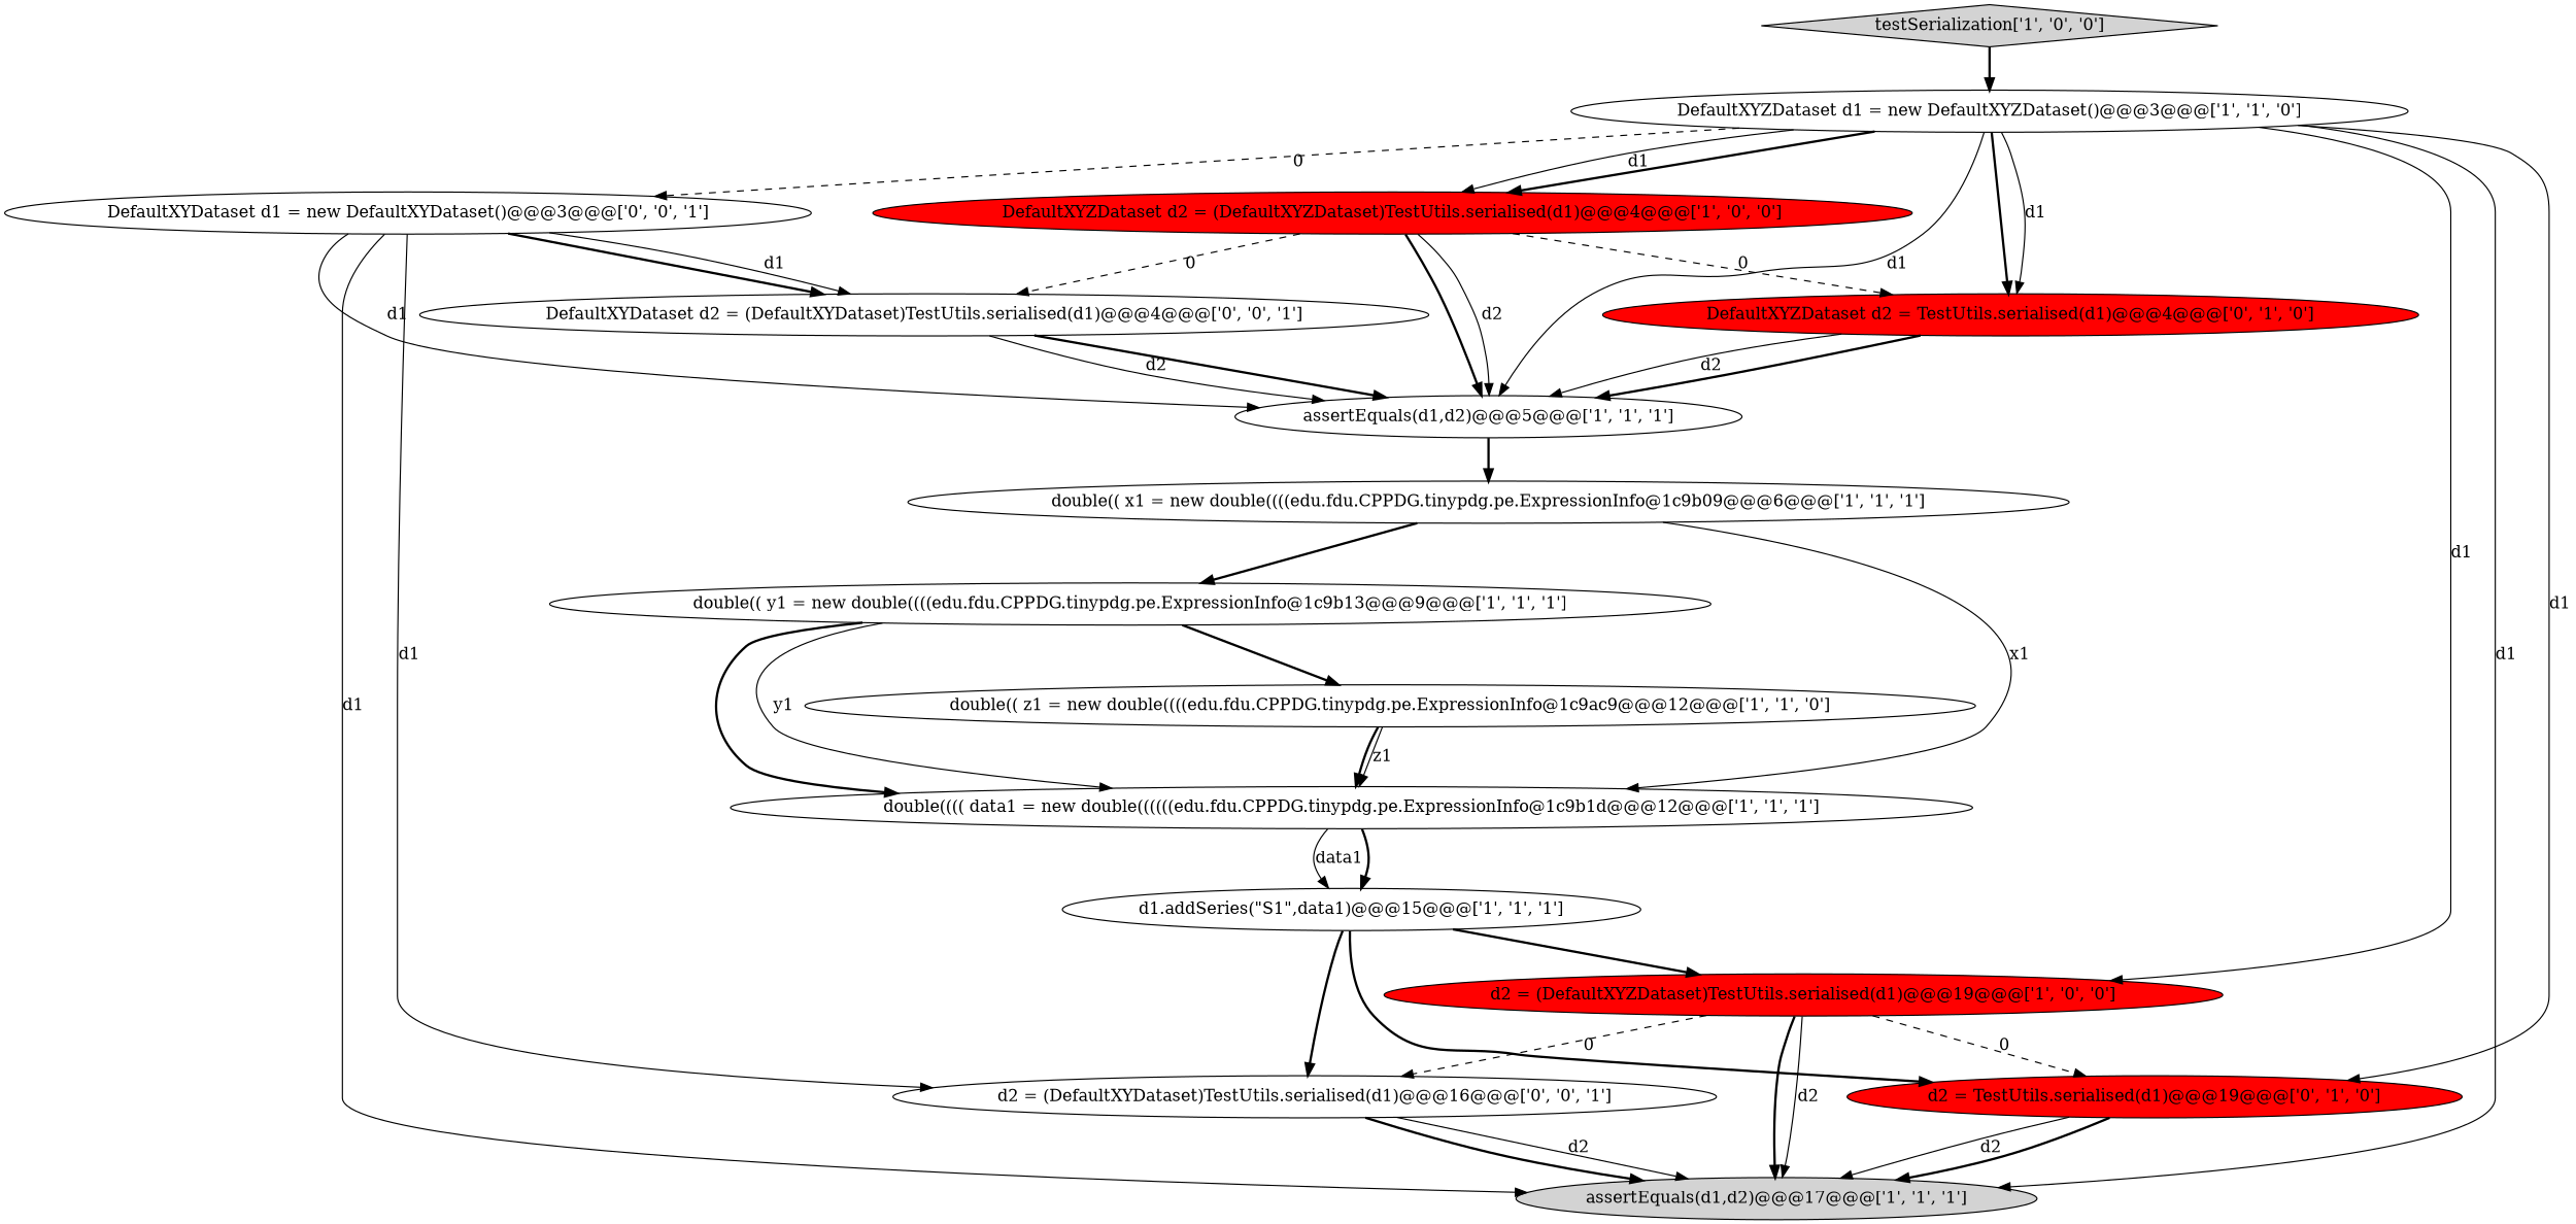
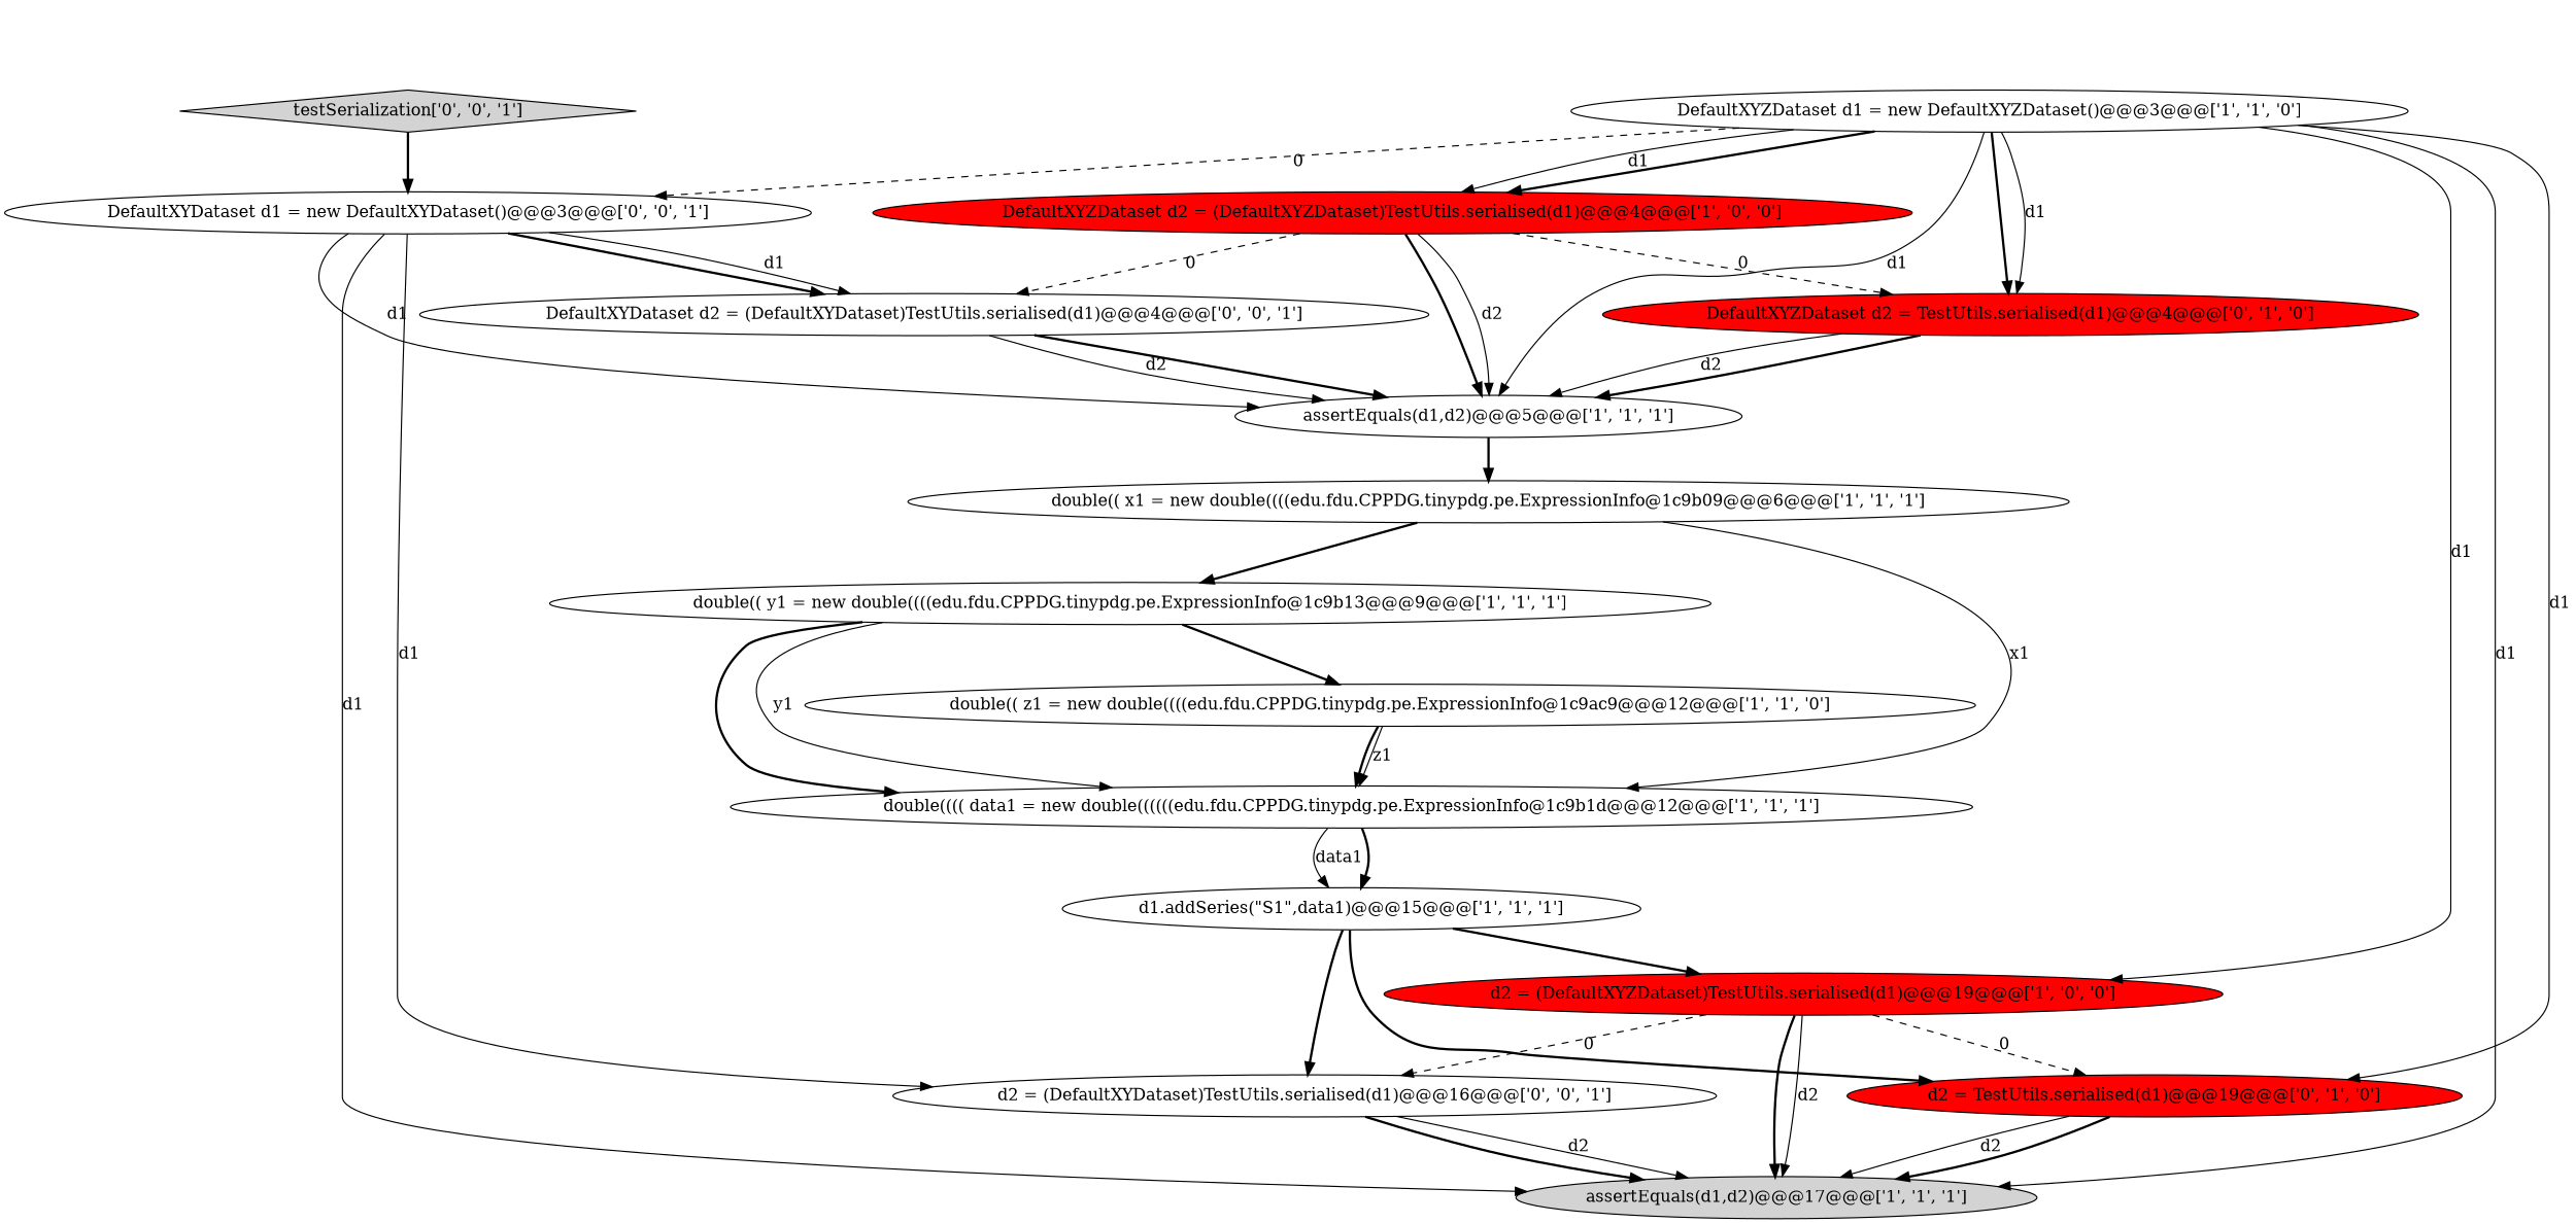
  digraph {
    node [fillcolor=white shape=ellipse style=filled]
    edge [style=bold]
    n1 [fillcolor=lightgray label="assertEquals(d1,d2)@@@17@@@['1', '1', '1']"]
    n2 [fillcolor=red label="DefaultXYZDataset d2 = TestUtils.serialised(d1)@@@4@@@['0', '1', '0']"]
    n3 [label="assertEquals(d1,d2)@@@5@@@['1', '1', '1']"]
    n4 [label="double(( x1 = new double((((edu.fdu.CPPDG.tinypdg.pe.ExpressionInfo@1c9b09@@@6@@@['1', '1', '1']"]
    n5 [fillcolor=red label="d2 = TestUtils.serialised(d1)@@@19@@@['0', '1', '0']"]
+   n6 [fillcolor=lightgray label="testSerialization['0', '0', '1']" shape=diamond]
    n7 [label="DefaultXYDataset d1 = new DefaultXYDataset()@@@3@@@['0', '0', '1']"]
    n8 [label="d2 = (DefaultXYDataset)TestUtils.serialised(d1)@@@16@@@['0', '0', '1']"]
    n9 [label="DefaultXYDataset d2 = (DefaultXYDataset)TestUtils.serialised(d1)@@@4@@@['0', '0', '1']"]
    n10 [fillcolor=red label="d2 = (DefaultXYZDataset)TestUtils.serialised(d1)@@@19@@@['1', '0', '0']"]
    n11 [label="d1.addSeries(\"S1\",data1)@@@15@@@['1', '1', '1']"]
    n12 [fillcolor=red label="DefaultXYZDataset d2 = (DefaultXYZDataset)TestUtils.serialised(d1)@@@4@@@['1', '0', '0']"]
    n13 [label="double(( y1 = new double((((edu.fdu.CPPDG.tinypdg.pe.ExpressionInfo@1c9b13@@@9@@@['1', '1', '1']"]
    n14 [label="double(((( data1 = new double((((((edu.fdu.CPPDG.tinypdg.pe.ExpressionInfo@1c9b1d@@@12@@@['1', '1', '1']"]
    n15 [label="double(( z1 = new double((((edu.fdu.CPPDG.tinypdg.pe.ExpressionInfo@1c9ac9@@@12@@@['1', '1', '0']"]
-   n16 [fillcolor=lightgray label="testSerialization['1', '0', '0']" shape=diamond]
    n17 [label="DefaultXYZDataset d1 = new DefaultXYZDataset()@@@3@@@['1', '1', '0']"]
    n2 -> n3
    n2 -> n3 [label=d2 style=solid]
    n3 -> n4
    n4 -> n13
    n4 -> n14 [label=x1 style=solid]
    n5 -> n1 [label=d2 style=solid]
    n5 -> n1
+   n6 -> n7
    n7 -> n1 [label=d1 style=solid]
    n7 -> n3 [label=d1 style=solid]
    n7 -> n8 [label=d1 style=solid]
    n7 -> n9
    n7 -> n9 [label=d1 style=solid]
    n8 -> n1 [label=d2 style=solid]
    n8 -> n1
    n9 -> n3
    n9 -> n3 [label=d2 style=solid]
    n10 -> n1
    n10 -> n1 [label=d2 style=solid]
    n10 -> n5 [label=0 style=dashed]
    n10 -> n8 [label=0 style=dashed]
    n11 -> n5
    n11 -> n8
    n11 -> n10
    n12 -> n2 [label=0 style=dashed]
    n12 -> n3
    n12 -> n3 [label=d2 style=solid]
    n12 -> n9 [label=0 style=dashed]
    n13 -> n14
    n13 -> n14 [label=y1 style=solid]
    n13 -> n15
    n14 -> n11
    n14 -> n11 [label=data1 style=solid]
    n15 -> n14 [label=z1 style=solid]
    n15 -> n14
-   n16 -> n17
    n17 -> n1 [label=d1 style=solid]
    n17 -> n2
    n17 -> n2 [label=d1 style=solid]
    n17 -> n3 [label=d1 style=solid]
    n17 -> n5 [label=d1 style=solid]
    n17 -> n7 [label=0 style=dashed]
    n17 -> n10 [label=d1 style=solid]
    n17 -> n12
    n17 -> n12 [label=d1 style=solid]
  }
